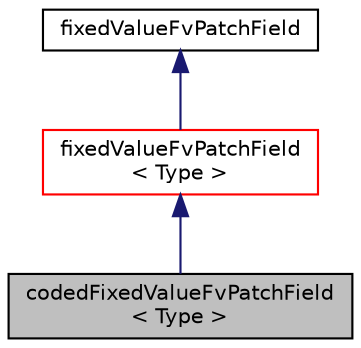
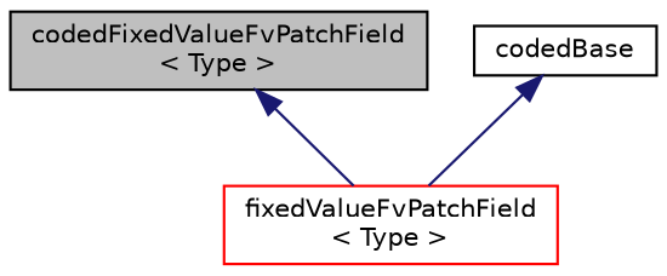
  digraph {
    node [color=black fontname=Helvetica fontsize=10 shape=record]
    edge [color=midnightblue dir=back fontname=Helvetica fontsize=10 labelfontname=Helvetica labelfontsize=10 style=solid]
    n1 [fillcolor=grey75 fontcolor=black height=0.2 label="codedFixedValueFvPatchField\l\< Type \>" style=filled width=0.4]
    n2 [color=red height=0.2 label="fixedValueFvPatchField\l\< Type \>" width=0.4]
-   n3 [height=0.2 label=fixedValueFvPatchField width=0.4]
-   n2 -> n1
+   n3 [height=0.2 label=codedBase width=0.4]
+   n1 -> n2
    n3 -> n2
  }
